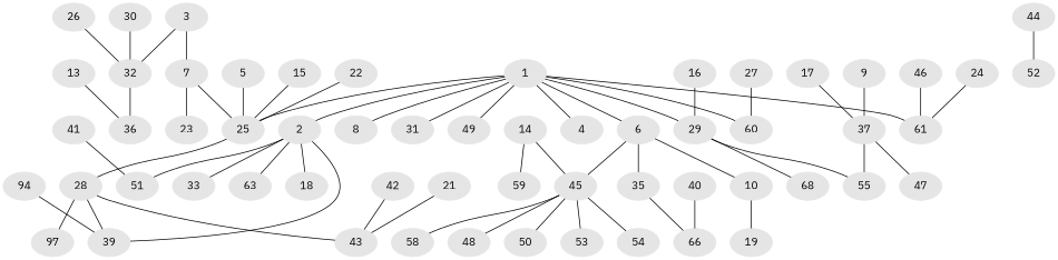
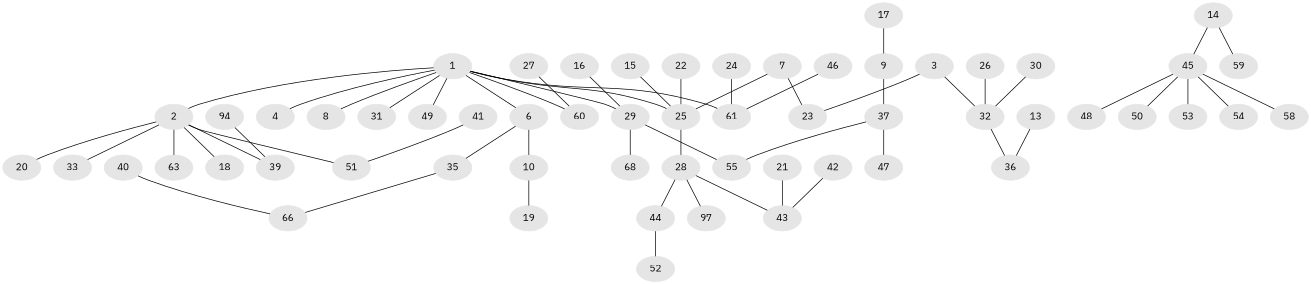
  graph {
    fontname="IBM Plex Sans"
    node [color=gray90 fontname="IBM Plex Sans" style=filled]
    edge [fontname="IBM Plex Sans" weight=1.0]
    1
    2
    4
    6
    8
    25
    29
    31
    49
    60
    61
    18
+   20
    33
    39
    51
    63
    10
    35
    45
    28
    n22 [label=68]
    55
    3
    7
    32
    23
    36
-   5
    19
    n31 [label=66]
    48
    50
    53
    54
    58
    9
    37
    47
    13
    14
    59
    15
    16
    17
    21
    43
    22
    24
    44
    n51 [label=97]
    26
    27
    52
    30
    n56 [label=94]
    40
    41
    42
    46
    1 -- 2
    1 -- 4
    1 -- 6
    1 -- 8
    1 -- 25
    1 -- 29
    1 -- 31
    1 -- 49
    1 -- 60
    1 -- 61
    2 -- 18
+   2 -- 20
    2 -- 33
    2 -- 39
    2 -- 51
    2 -- 63
    6 -- 10
    6 -- 35
-   6 -- 45
    25 -- 28
    29 -- n22
    29 -- 55
    10 -- 19
    35 -- n31
    45 -- 48
    45 -- 50
    45 -- 53
    45 -- 54
    45 -- 58
    28 -- 43
-   28 -- 39
+   28 -- 44
    28 -- n51
-   3 -- 7
+   3 -- 23
    3 -- 32
    7 -- 25
    7 -- 23
    32 -- 36
-   5 -- 25
    9 -- 37
    37 -- 55
    37 -- 47
    13 -- 36
    14 -- 45
    14 -- 59
    15 -- 25
    16 -- 29
-   17 -- 37
+   17 -- 9
    21 -- 43
    22 -- 25
    24 -- 61
    44 -- 52
    26 -- 32
    27 -- 60
    30 -- 32
    n56 -- 39
    40 -- n31
    41 -- 51
    42 -- 43
    46 -- 61
  }
